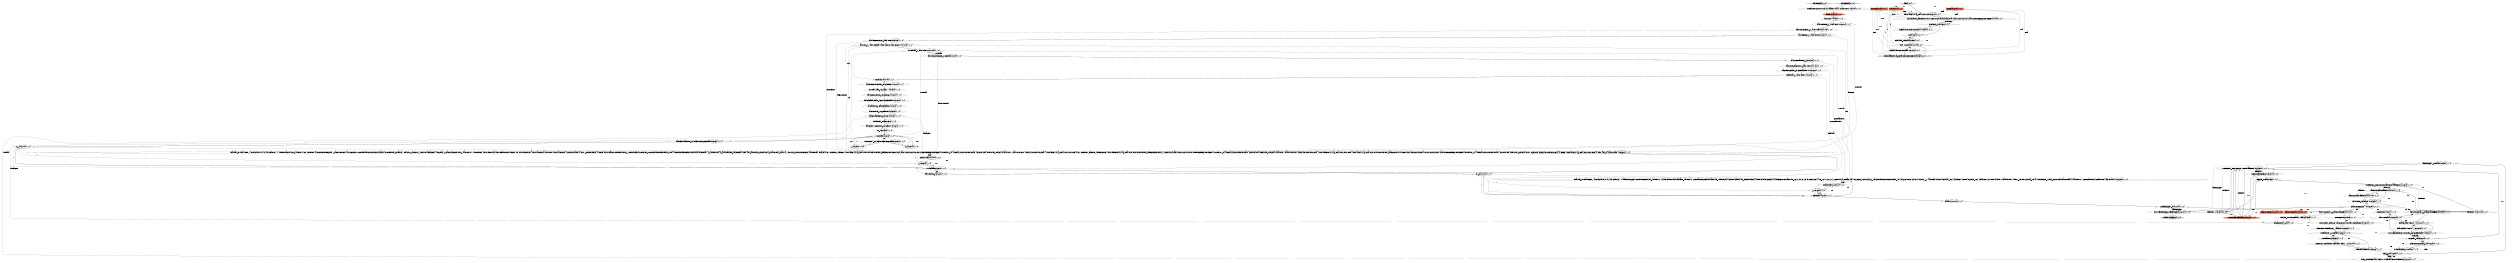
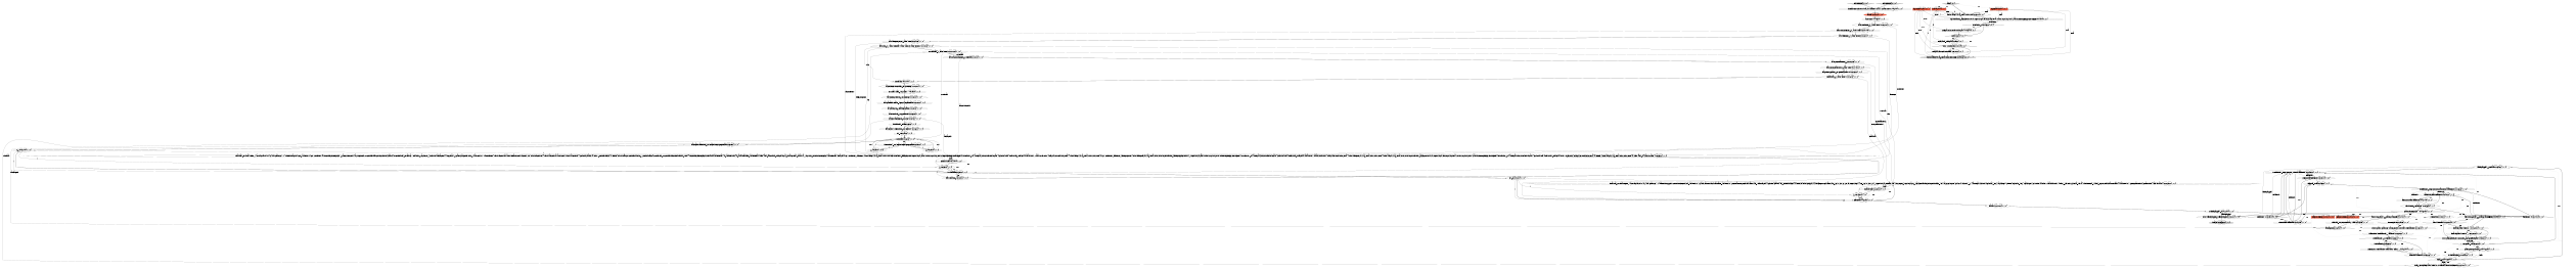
  digraph {
    node [fillcolor=white shape=ellipse style=filled]
    edge [style=bold]
    n1 [label="int i = 0@@@27@@@['1', '1', '0']"]
    n2 [label="i < nWriteThreads@@@28@@@['1', '1', '0']" shape=diamond]
    n3 [label="writePermissions(i( = new Semaphore(Integer.MAX_VALUE,false)@@@29@@@['1', '1', '0']"]
    n4 [label="i++@@@29@@@['1', '0', '0']"]
    n5 [label="i++@@@29@@@['0', '1', '0']"]
    n6 [label="final Semaphore readPermission = new Semaphore(Integer.MAX_VALUE,false)@@@30@@@['1', '1', '0']"]
    n7 [label="Thread.sleep(random().nextInt(10) + 1)@@@220@@@['1', '0', '0']"]
    n8 [label="Future<UpdateLog.RecoveryInfo> recoveryInfoF = uLog.applyBufferedUpdates()@@@221@@@['1', '1', '0']"]
    n9 [label="recoveryInfoF != null@@@222@@@['1', '1', '0']" shape=diamond]
    n10 [label="final AtomicInteger numCommitting = new AtomicInteger()@@@18@@@['1', '1', '0']"]
    n11 [label="List<Thread> threads = new ArrayList<>()@@@19@@@['1', '1', '0']"]
    n12 [label="final AtomicLong testVersion = new AtomicLong(0)@@@20@@@['1', '1', '0']"]
    n13 [label="int i = 0@@@31@@@['1', '1', '0']"]
    n14 [label="int writeThreadNumber = 0@@@224@@@['1', '1', '0']"]
    n15 [label="recInfo == null@@@225@@@['1', '1', '0']" shape=diamond]
    n16 [label="bufferedAddsApplied += recInfo.adds@@@239@@@['1', '1', '0']"]
    n17 [label="recInfo = recoveryInfoF.get(random().nextInt(100 / nWriteThreads),TimeUnit.MILLISECONDS)@@@227@@@['1', '1', '0']"]
    n18 [label="initModel(ndocs)@@@17@@@['1', '1', '0']"]
    n19 [label="int neededPermits = Integer.MAX_VALUE - writePerm.availablePermits()@@@242@@@['1', '1', '0']"]
    n20 [label="verbose(\"bufferedAddsApplied=\",bufferedAddsApplied)@@@251@@@['1', '1', '0']"]
    n21 [label="writePerm.release(neededPermits)@@@243@@@['1', '0', '0']"]
-   n22 [fillcolor=tomato label="writePerm.release(neededPermits)@@@243@@@['1', '1', '0']"]
+   n22 [label="writePerm.release(neededPermits)@@@243@@@['1', '1', '0']"]
    n23 [label="neededPermits > 0@@@243@@@['0', '1', '0']" shape=diamond]
    n24 [fillcolor=lightgray label="thread.join()@@@253@@@['1', '1', '0']"]
    n25 [label="final int percentRealtimeQuery = 75@@@13@@@['1', '1', '0']"]
    n26 [label="Thread thread = new Thread(\"READER\" + i){@Override public void run(){try {while (operations.get() > 0) {readPermission.tryAcquire(10,TimeUnit.MILLISECONDS)int id = rand.nextInt(100) < 25? lastId: rand.nextInt(ndocs)boolean realTime = rand.nextInt(100) < percentRealtimeQueryDocInfo infoif (realTime) {info = visibleModel.get(id)}{synchronized (globalLock) {info = committedModel.get(id)}}if (VERBOSE) {verbose(\"querying id\",id)}SolrQueryRequest sreqif (realTime) {sreq = req(\"wt\",\"json\",\"qt\",\"/get\",\"ids\",Integer.toString(id))}{sreq = req(\"wt\",\"json\",\"q\",\"id:\" + Integer.toString(id),\"omitHeader\",\"true\")}String response = h.query(sreq)Map rsp = (Map)ObjectBuilder.fromJSON(response)List doclist = (List)(((Map)rsp.get(\"response\")).get(\"docs\"))if (doclist.size() == 0) {}{assertEquals(1,doclist.size())long foundVal = (Long)(((Map)doclist.get(0)).get(FIELD))long foundVer = (Long)(((Map)doclist.get(0)).get(\"_version_\"))if (foundVer < Math.abs(info.version) || (foundVer == info.version && foundVal != info.val)) {verbose(\"ERROR, id=\",id,\"found=\",response,\"model\",info)assertTrue(false)}}}if (rand.nextInt(100) < percentGetLatestVersions) {getLatestVersions()}}catch (Throwable e) }}@@@154@@@['1', '1', '0']"]
    n27 [label="final int percentGetLatestVersions = random().nextInt(4)@@@14@@@['1', '1', '0']"]
    n28 [label="threads.add(thread)@@@207@@@['1', '1', '0']"]
    n29 [label="final AtomicLong operations = new AtomicLong(atLeast(100))@@@15@@@['1', '1', '0']"]
    n30 [fillcolor=tomato label="clearIndex()@@@4@@@['1', '1', '0']"]
    n31 [label="assertU(commit())@@@5@@@['1', '1', '0']"]
    n32 [label="final int commitPercent = 5 + random().nextInt(10)@@@6@@@['1', '1', '0']"]
    n33 [label="assumeFalse(\"FIXME: This test is horribly slow sometimes on Windows!\",Constants.WINDOWS)@@@3@@@['1', '1', '0']"]
    n34 [label="Thread.sleep(random().nextInt(10) + 1)@@@220@@@['1', '1', '0']"]
    n35 [label="random().nextBoolean()@@@220@@@['0', '1', '0']" shape=diamond]
    n36 [label="int bufferedAddsApplied = 0@@@212@@@['1', '1', '0']"]
    n37 [label="assertTrue(uLog.getState() == UpdateLog.State.ACTIVE)@@@214@@@['1', '1', '0']"]
    n38 [label="visibleModel = new ConcurrentHashMap<>(model)@@@215@@@['1', '1', '0']"]
    n39 [label="writePermissions(writeThreadNumber(.release(random().nextInt(2) + 1)@@@234@@@['1', '1', '0']"]
    n40 [label="readPermission.drainPermits()@@@236@@@['1', '1', '0']"]
    n41 [fillcolor=lightgray label="testStressRecovery['1', '0', '0']" shape=diamond]
    n42 [label="visibleModel = model@@@245@@@['1', '1', '0']"]
    n43 [label="int neededPermits = Integer.MAX_VALUE - readPermission.availablePermits()@@@246@@@['1', '1', '0']"]
    n44 [label="final int softCommitPercent = 30 + random().nextInt(75)@@@7@@@['1', '1', '0']"]
    n45 [label="final int deletePercent = 4 + random().nextInt(25)@@@8@@@['1', '1', '0']"]
    n46 [label="Thread thread = new Thread(\"WRITER\" + i){@Override public void run(){try {while (operations.get() > 0) {writePermission.acquire()int oper = rand.nextInt(10)if (oper < commitPercent) {if (numCommitting.incrementAndGet() <= maxConcurrentCommits) {Map<Integer,DocInfo> newCommittedModellong versionsynchronized (globalLock) {newCommittedModel = new HashMap<>(model)version = snapshotCount++}synchronized (stateChangeLock) {if (uLog.getState() != UpdateLog.State.ACTIVE) version = -1if (rand.nextInt(100) < softCommitPercent) {verbose(\"softCommit start\")assertU(TestHarness.commit(\"softCommit\",\"true\"))verbose(\"softCommit end\")}{verbose(\"hardCommit start\")assertU(commit())verbose(\"hardCommit end\")}}synchronized (globalLock) {if (version >= committedModelClock) {if (VERBOSE) {verbose(\"installing new committedModel version=\" + committedModelClock)}committedModel = newCommittedModelcommittedModelClock = version}}}numCommitting.decrementAndGet()continue}int idif (rand.nextBoolean()) {id = rand.nextInt(ndocs)}{id = lastId}boolean before = rand.nextBoolean()if (before) {lastId = id}DocInfo info = model.get(id)long val = info.vallong nextVal = Math.abs(val) + 1long version = testVersion.incrementAndGet()if (rand.nextBoolean()) Thread.yield()if (oper < commitPercent + deletePercent) {verbose(\"deleting id\",id,\"val=\",nextVal,\"version\",version)Long returnedVersion = deleteAndGetVersion(Integer.toString(id),params(\"_version_\",Long.toString(-version),DISTRIB_UPDATE_PARAM,FROM_LEADER))if (returnedVersion != null) {assertEquals(-version,returnedVersion.longValue())}synchronized (model) {DocInfo currInfo = model.get(id)if (Math.abs(version) > Math.abs(currInfo.version)) {model.put(id,new DocInfo(version,-nextVal))}}verbose(\"deleting id\",id,\"val=\",nextVal,\"version\",version,\"DONE\")}if (oper < commitPercent + deletePercent + deleteByQueryPercent) {verbose(\"deleteByQuery id\",id,\"val=\",nextVal,\"version\",version)Long returnedVersion = deleteByQueryAndGetVersion(\"id:\" + Integer.toString(id),params(\"_version_\",Long.toString(-version),DISTRIB_UPDATE_PARAM,FROM_LEADER))if (returnedVersion != null) {assertEquals(-version,returnedVersion.longValue())}synchronized (model) {DocInfo currInfo = model.get(id)if (Math.abs(version) > Math.abs(currInfo.version)) {model.put(id,new DocInfo(version,-nextVal))}}verbose(\"deleteByQuery id\",id,\"val=\",nextVal,\"version\",version,\"DONE\")}{verbose(\"adding id\",id,\"val=\",nextVal,\"version\",version)Long returnedVersion = addAndGetVersion(sdoc(\"id\",Integer.toString(id),FIELD,Long.toString(nextVal),\"_version_\",Long.toString(version)),params(DISTRIB_UPDATE_PARAM,FROM_LEADER))if (returnedVersion != null) {assertEquals(version,returnedVersion.longValue())}synchronized (model) {DocInfo currInfo = model.get(id)if (version > currInfo.version) {model.put(id,new DocInfo(version,nextVal))}}if (VERBOSE) {verbose(\"adding id\",id,\"val=\",nextVal,\"version\",version,\"DONE\")}}if (!before) {lastId = id}}}catch (Throwable e) }}@@@35@@@['1', '1', '0']"]
    n47 [label="final int deleteByQueryPercent = random().nextInt(5)@@@9@@@['1', '1', '0']"]
    n48 [label="threads.add(thread)@@@149@@@['1', '1', '0']"]
    n49 [label="i++@@@153@@@['1', '1', '0']"]
    n50 [label="i < nWriteThreads@@@32@@@['1', '1', '0']" shape=diamond]
    n51 [label="i++@@@33@@@['1', '1', '0']"]
    n52 [label="final int threadNum = i@@@34@@@['1', '1', '0']"]
    n53 [label="int i = 0@@@151@@@['1', '1', '0']"]
    n54 [label="readPermission.release(neededPermits)@@@247@@@['1', '1', '0']"]
    n55 [label="readPermission.release(neededPermits)@@@247@@@['1', '0', '0']"]
    n56 [label="verbose(\"ROUND=\",operations.get())@@@248@@@['1', '1', '0']"]
    n57 [label="operations.decrementAndGet() > 0@@@250@@@['1', '1', '0']" shape=diamond]
    n58 [label="i < nReadThreads@@@152@@@['1', '1', '0']" shape=diamond]
    n59 [label="thread.start()@@@210@@@['1', '1', '0']"]
    n60 [fillcolor=tomato label="Semaphore writePerm@@@241@@@['1', '0', '0']" shape=box]
    n61 [label="writePermissions@@@241@@@['1', '1', '0']"]
    n62 [label="neededPermits > 0@@@247@@@['0', '1', '0']" shape=diamond]
    n63 [label="assertTrue(uLog.getState() == UpdateLog.State.BUFFERING)@@@219@@@['1', '1', '0']"]
    n64 [fillcolor=tomato label="Semaphore writePerm@@@241@@@['0', '1', '0']" shape=box]
    n65 [label="stateChangeLock@@@216@@@['1', '1', '0']" shape=diamond]
    n66 [label="UpdateLog.RecoveryInfo recInfo = null@@@223@@@['1', '1', '0']"]
    n67 [label="returnedVersion != null@@@5@@@['0', '0', '1']" shape=diamond]
    n68 [label="assertEquals(version,returnedVersion.longValue())@@@6@@@['0', '0', '1']"]
    n69 [label="model@@@8@@@['0', '0', '1']" shape=diamond]
    n70 [label="version > currInfo.version@@@10@@@['0', '0', '1']" shape=diamond]
    n71 [label="DocInfo currInfo = model.get(id)@@@9@@@['0', '0', '1']"]
    n72 [fillcolor=tomato label="long version@@@2@@@['0', '0', '1']" shape=box]
    n73 [label="model.put(id,new DocInfo(version,nextVal))@@@11@@@['0', '0', '1']"]
    n74 [label="Long returnedVersion = addAndGetVersion(sdoc(\"id\",Integer.toString(id),field,Long.toString(nextVal),\"_version_\",Long.toString(version)),params(DISTRIB_UPDATE_PARAM,FROM_LEADER))@@@4@@@['0', '0', '1']"]
    n75 [fillcolor=lightgray label="ifVerbose(\"adding id\",id,\"val=\",nextVal,\"version\",version,\"DONE\")@@@14@@@['0', '0', '1']"]
    n76 [label="ifVerbose(\"adding id\",id,\"val=\",nextVal,\"version\",version)@@@3@@@['0', '0', '1']"]
    n77 [label="final int ndocs = 5 + (random().nextBoolean()? random().nextInt(25): random().nextInt(200))@@@10@@@['1', '1', '0']"]
    n78 [label="int nWriteThreads = 2 + random().nextInt(10)@@@11@@@['1', '1', '0']"]
    n79 [label="final int maxConcurrentCommits = nWriteThreads@@@12@@@['1', '1', '0']"]
    n80 [label="int nReadThreads = 2 + random().nextInt(10)@@@16@@@['1', '1', '0']"]
    n81 [fillcolor=tomato label="int id@@@2@@@['0', '0', '1']" shape=box]
    n82 [label="final UpdateHandler uHandler = h.getCore().getUpdateHandler()@@@21@@@['1', '1', '0']"]
    n83 [label="final UpdateLog uLog = uHandler.getUpdateLog()@@@22@@@['1', '1', '0']"]
    n84 [fillcolor=lightgray label="addDoc['0', '0', '1']" shape=diamond]
    n85 [fillcolor=tomato label="long nextVal@@@2@@@['0', '0', '1']" shape=box]
    n86 [label="final VersionInfo vInfo = uLog.getVersionInfo()@@@23@@@['1', '1', '0']"]
    n87 [label="final Object stateChangeLock = new Object()@@@24@@@['1', '1', '0']"]
    n88 [label="this.visibleModel = model@@@25@@@['1', '1', '0']"]
    n89 [fillcolor=lightgray label="testStressRecovery['0', '1', '0']" shape=diamond]
    n90 [label="verbose(\"Operation\",operations.get(),\"Draining permits for write thread\",writeThreadNumber)@@@230@@@['1', '1', '0']"]
    n91 [label="writePermissions(writeThreadNumber++(.drainPermits()@@@231@@@['1', '1', '0']"]
    n92 [label="writeThreadNumber >= nWriteThreads@@@232@@@['1', '1', '0']" shape=diamond]
    n93 [label="final Semaphore(( writePermissions = new Semaphore((((@@@26@@@['1', '1', '0']"]
    n94 [label="writeThreadNumber--@@@233@@@['1', '1', '0']"]
    n95 [label="TimeoutException e@@@229@@@['1', '1', '0']" shape=diamond]
    n1 -> n2
    n1 -> n2 [label=i style=solid]
    n2 -> n3
    n2 -> n3 [label=true style=dotted]
    n2 -> n4 [label=true style=dotted]
    n2 -> n5 [label=true style=dotted]
    n2 -> n6
    n3 -> n4
    n3 -> n4 [label=i style=solid]
    n3 -> n5
    n3 -> n5 [label=i style=solid]
    n4 -> n2
    n4 -> n2 [label=i style=solid]
    n5 -> n2 [label=i style=solid]
    n5 -> n2
    n6 -> n13
    n7 -> n8
    n8 -> n9 [label=recoveryInfoF style=solid]
    n8 -> n9
    n9 -> n14 [label=true style=dotted]
    n9 -> n15 [label=true style=dotted]
    n9 -> n16 [label=true style=dotted]
    n9 -> n19
    n9 -> n66 [label=true style=dotted]
    n9 -> n66
    n10 -> n11
    n11 -> n12
    n12 -> n82
    n13 -> n46 [label=i style=solid]
    n13 -> n50 [label=i style=solid]
    n13 -> n50
    n13 -> n51 [label=i style=solid]
    n14 -> n15
    n15 -> n16
    n15 -> n17
    n15 -> n17 [label=true style=dotted]
    n16 -> n19
    n16 -> n20 [label=bufferedAddsApplied style=solid]
    n17 -> n15
    n17 -> n15 [label=recInfo style=solid]
    n18 -> n10
    n19 -> n21 [label=neededPermits style=solid]
    n19 -> n22
    n19 -> n22 [label=neededPermits style=solid]
    n19 -> n23
    n19 -> n23 [label=neededPermits style=solid]
    n20 -> n24
    n21 -> n19
    n21 -> n42
    n22 -> n19
    n22 -> n21 [label=true style=dotted]
    n22 -> n21
    n22 -> n42
    n23 -> n19
    n23 -> n22 [label=true style=dotted]
    n23 -> n22
    n23 -> n42
    n25 -> n26 [label=percentRealtimeQuery style=solid]
    n25 -> n27
    n26 -> n28 [label=thread style=solid]
    n26 -> n28
    n27 -> n26 [label=percentGetLatestVersions style=solid]
    n27 -> n29
    n28 -> n49
    n29 -> n80
    n30 -> n31
    n31 -> n32
    n32 -> n44
    n32 -> n46 [label=commitPercent style=solid]
    n33 -> n30
    n34 -> n7 [label=true style=dotted]
    n34 -> n7
    n34 -> n8
    n35 -> n8
    n35 -> n34 [label=true style=dotted]
    n35 -> n34
    n36 -> n20 [label=bufferedAddsApplied style=solid]
    n36 -> n37
    n37 -> n38
    n38 -> n65
    n39 -> n40
    n40 -> n15
    n41 -> n33
    n42 -> n43
    n43 -> n54 [label=neededPermits style=solid]
    n43 -> n54
    n43 -> n55 [label=neededPermits style=solid]
    n43 -> n62 [label=neededPermits style=solid]
    n43 -> n62
    n44 -> n45
    n44 -> n46 [label=softCommitPercent style=solid]
    n45 -> n46 [label=deletePercent style=solid]
    n45 -> n47
    n46 -> n48
    n46 -> n48 [label=thread style=solid]
    n47 -> n46 [label=deleteByQueryPercent style=solid]
    n47 -> n77
    n48 -> n51
    n49 -> n26 [label=i style=solid]
    n49 -> n58 [label=i style=solid]
    n49 -> n58
    n50 -> n46 [label=true style=dotted]
    n50 -> n48 [label=true style=dotted]
    n50 -> n51 [label=true style=dotted]
    n50 -> n52
    n50 -> n52 [label=true style=dotted]
    n50 -> n53
    n51 -> n46 [label=i style=solid]
    n51 -> n50 [label=i style=solid]
    n51 -> n50
    n51 -> n52 [label=i style=solid]
    n52 -> n46
    n53 -> n26 [label=i style=solid]
    n53 -> n49 [label=i style=solid]
    n53 -> n58 [label=i style=solid]
    n53 -> n58
    n54 -> n55 [label=true style=dotted]
    n54 -> n55
    n54 -> n56
    n55 -> n56
    n56 -> n57
    n57 -> n8 [label=true style=dotted]
    n57 -> n9 [label=true style=dotted]
    n57 -> n19 [label=true style=dotted]
    n57 -> n20
    n57 -> n22 [label=true style=dotted]
    n57 -> n23 [label=true style=dotted]
    n57 -> n34 [label=true style=dotted]
-   n61 -> n35 [label=true style=dotted]
+   n57 -> n35 [label=true style=dotted]
    n57 -> n37
    n57 -> n37 [label=true style=dotted]
    n57 -> n38 [label=true style=dotted]
    n57 -> n42 [label=true style=dotted]
    n57 -> n43 [label=true style=dotted]
    n57 -> n54 [label=true style=dotted]
    n57 -> n56 [label=true style=dotted]
    n57 -> n60 [label=true style=dotted]
    n57 -> n61 [label=true style=dotted]
    n57 -> n62 [label=true style=dotted]
    n57 -> n63 [label=true style=dotted]
    n57 -> n64 [label=true style=dotted]
    n57 -> n65 [label=true style=dotted]
    n58 -> n26
    n58 -> n26 [label=true style=dotted]
    n58 -> n28 [label=true style=dotted]
    n58 -> n49 [label=true]
    n58 -> n59
    n59 -> n36
    n62 -> n54 [label=true style=dotted]
    n62 -> n54
    n62 -> n56
    n63 -> n34
    n63 -> n35
    n66 -> n14
    n66 -> n15 [label=recInfo style=solid]
    n67 -> n68 [label=true style=dotted]
    n67 -> n68
    n67 -> n69
    n68 -> n69
    n69 -> n70 [label=true style=dotted]
    n69 -> n71 [label=true style=dotted]
    n69 -> n71
    n70 -> n73
    n70 -> n73 [label=true style=dotted]
    n70 -> n75
    n71 -> n70
    n72 -> n68 [label=version style=solid]
    n72 -> n70 [label=version style=solid]
    n72 -> n73 [label=version style=solid]
    n72 -> n74 [label=version style=solid]
    n72 -> n75 [label=version style=solid]
    n72 -> n76 [label=version style=solid]
    n73 -> n75
    n74 -> n67 [label=returnedVersion style=solid]
    n74 -> n67
    n76 -> n74
    n77 -> n18 [label=ndocs style=solid]
    n77 -> n26 [label=ndocs style=solid]
    n77 -> n46 [label=ndocs style=solid]
    n77 -> n78
    n78 -> n2 [label=nWriteThreads style=solid]
    n78 -> n17 [label=nWriteThreads style=solid]
    n78 -> n50 [label=nWriteThreads style=solid]
    n78 -> n79
    n78 -> n79 [label=nWriteThreads style=solid]
    n79 -> n25
    n79 -> n46 [label=maxConcurrentCommits style=solid]
    n80 -> n18
    n80 -> n58 [label=nReadThreads style=solid]
    n81 -> n71 [label=id style=solid]
    n81 -> n73 [label=id style=solid]
    n81 -> n74 [label=id style=solid]
    n81 -> n75 [label=id style=solid]
    n81 -> n76 [label=id style=solid]
    n82 -> n83
    n83 -> n86
    n84 -> n72 [label=true style=dotted]
    n84 -> n76
    n84 -> n81 [label=true style=dotted]
    n84 -> n85 [label=true style=dotted]
    n85 -> n73 [label=nextVal style=solid]
    n85 -> n74 [label=nextVal style=solid]
    n85 -> n75 [label=nextVal style=solid]
    n85 -> n76 [label=nextVal style=solid]
    n86 -> n87
    n87 -> n46 [label=stateChangeLock style=solid]
    n87 -> n65 [label=stateChangeLock style=solid]
    n87 -> n88
    n88 -> n93
    n89 -> n33
    n90 -> n91
    n91 -> n92
    n92 -> n39 [label=true style=dotted]
    n92 -> n40
    n92 -> n94
    n92 -> n94 [label=true style=dotted]
    n93 -> n1
    n94 -> n39
    n95 -> n40 [label=true style=dotted]
    n95 -> n90
    n95 -> n90 [label=true style=dotted]
    n95 -> n91 [label=true style=dotted]
    n95 -> n92 [label=true style=dotted]
  }
